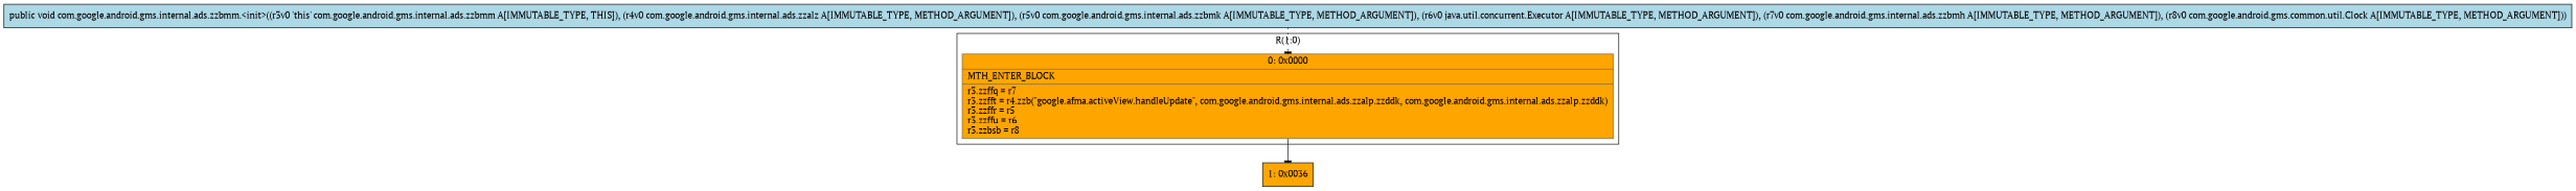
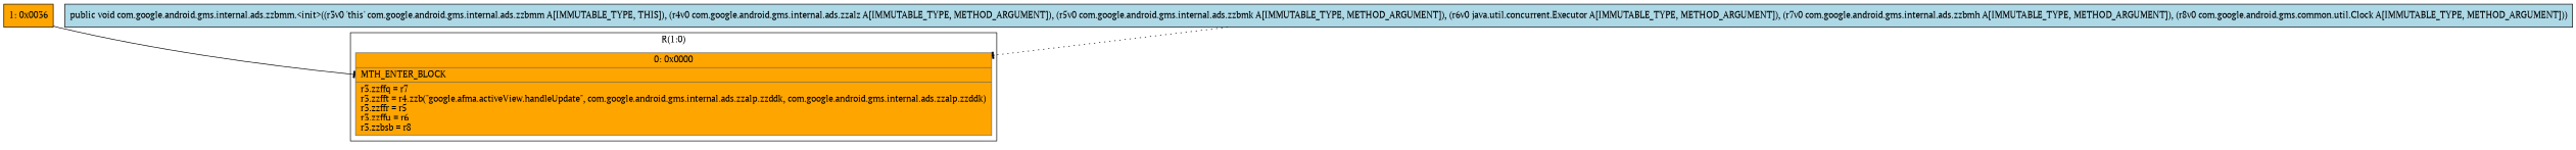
  digraph {
    fontname="PT Serif"
    node [color=black shape=record style=filled fillcolor=orange fontname="PT Serif"]
    edge [arrowhead=tee fontname="PT Serif"]
    n1 [color=gray40 label="{0\:\ 0x0000|MTH_ENTER_BLOCK\l|r3.zzffq = r7\lr3.zzfft = r4.zzb(\"google.afma.activeView.handleUpdate\", com.google.android.gms.internal.ads.zzalp.zzddk, com.google.android.gms.internal.ads.zzalp.zzddk)\lr3.zzffr = r5\lr3.zzffu = r6\lr3.zzbsb = r8\l}"]
    n2 [label="{1\:\ 0x0036}"]
    n3 [label="{public void com.google.android.gms.internal.ads.zzbmm.\<init\>((r3v0 'this' com.google.android.gms.internal.ads.zzbmm A[IMMUTABLE_TYPE, THIS]), (r4v0 com.google.android.gms.internal.ads.zzalz A[IMMUTABLE_TYPE, METHOD_ARGUMENT]), (r5v0 com.google.android.gms.internal.ads.zzbmk A[IMMUTABLE_TYPE, METHOD_ARGUMENT]), (r6v0 java.util.concurrent.Executor A[IMMUTABLE_TYPE, METHOD_ARGUMENT]), (r7v0 com.google.android.gms.internal.ads.zzbmh A[IMMUTABLE_TYPE, METHOD_ARGUMENT]), (r8v0 com.google.android.gms.common.util.Clock A[IMMUTABLE_TYPE, METHOD_ARGUMENT])) }" fillcolor=lightblue]
    subgraph cluster_1 {
      label="R(1:0)"
      n1
    }
-   n1 -> n2 [style=solid]
+   n2 -> n1 [style=solid]
    n3 -> n1 [style=dotted]
  }
